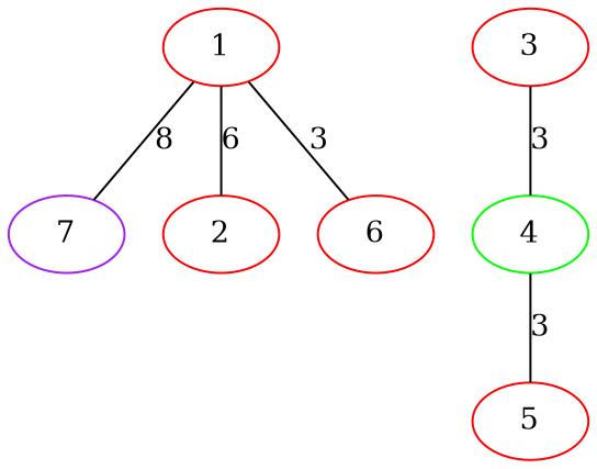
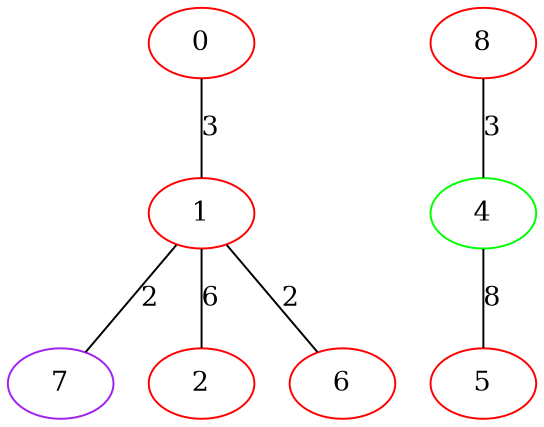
  graph {
    node [color=red weight=1]
+   0
    1
    7 [color=purple weight=4]
    2
    6
    4 [color=green weight=2]
-   3
+   3 [label=8]
    5
-   1 -- 7 [label=8]
+   0 -- 1 [label=3]
+   1 -- 7 [label=2]
    1 -- 2 [label=6]
-   1 -- 6 [label=3]
-   4 -- 5 [label=3]
+   1 -- 6 [label=2]
+   4 -- 5 [label=8]
    3 -- 4 [label=3]
  }
